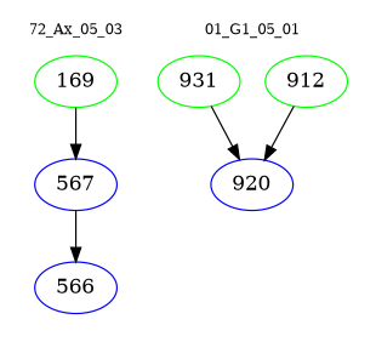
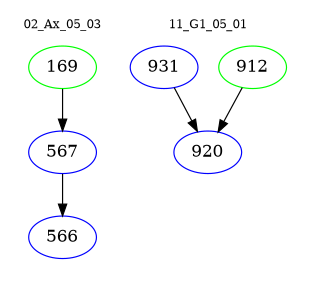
  digraph {
    node [color=blue]
    edge [color=black]
    n1 [color=green label=169]
    n2 [label=567]
    n3 [label=566]
    n4 [color=green label=912]
    n5 [label=920]
-   n6 [color=green label=931]
+   n6 [label=931]
    subgraph cluster_1 {
      color=white
      fontsize=10
-     label="72_Ax_05_03"
+     label="02_Ax_05_03"
      n1
      n2
      n3
    }
    subgraph cluster_2 {
      color=white
      fontsize=10
-     label="01_G1_05_01"
+     label="11_G1_05_01"
      n4
      n5
      n6
    }
    n1 -> n2
    n2 -> n3
    n4 -> n5
    n6 -> n5
  }
